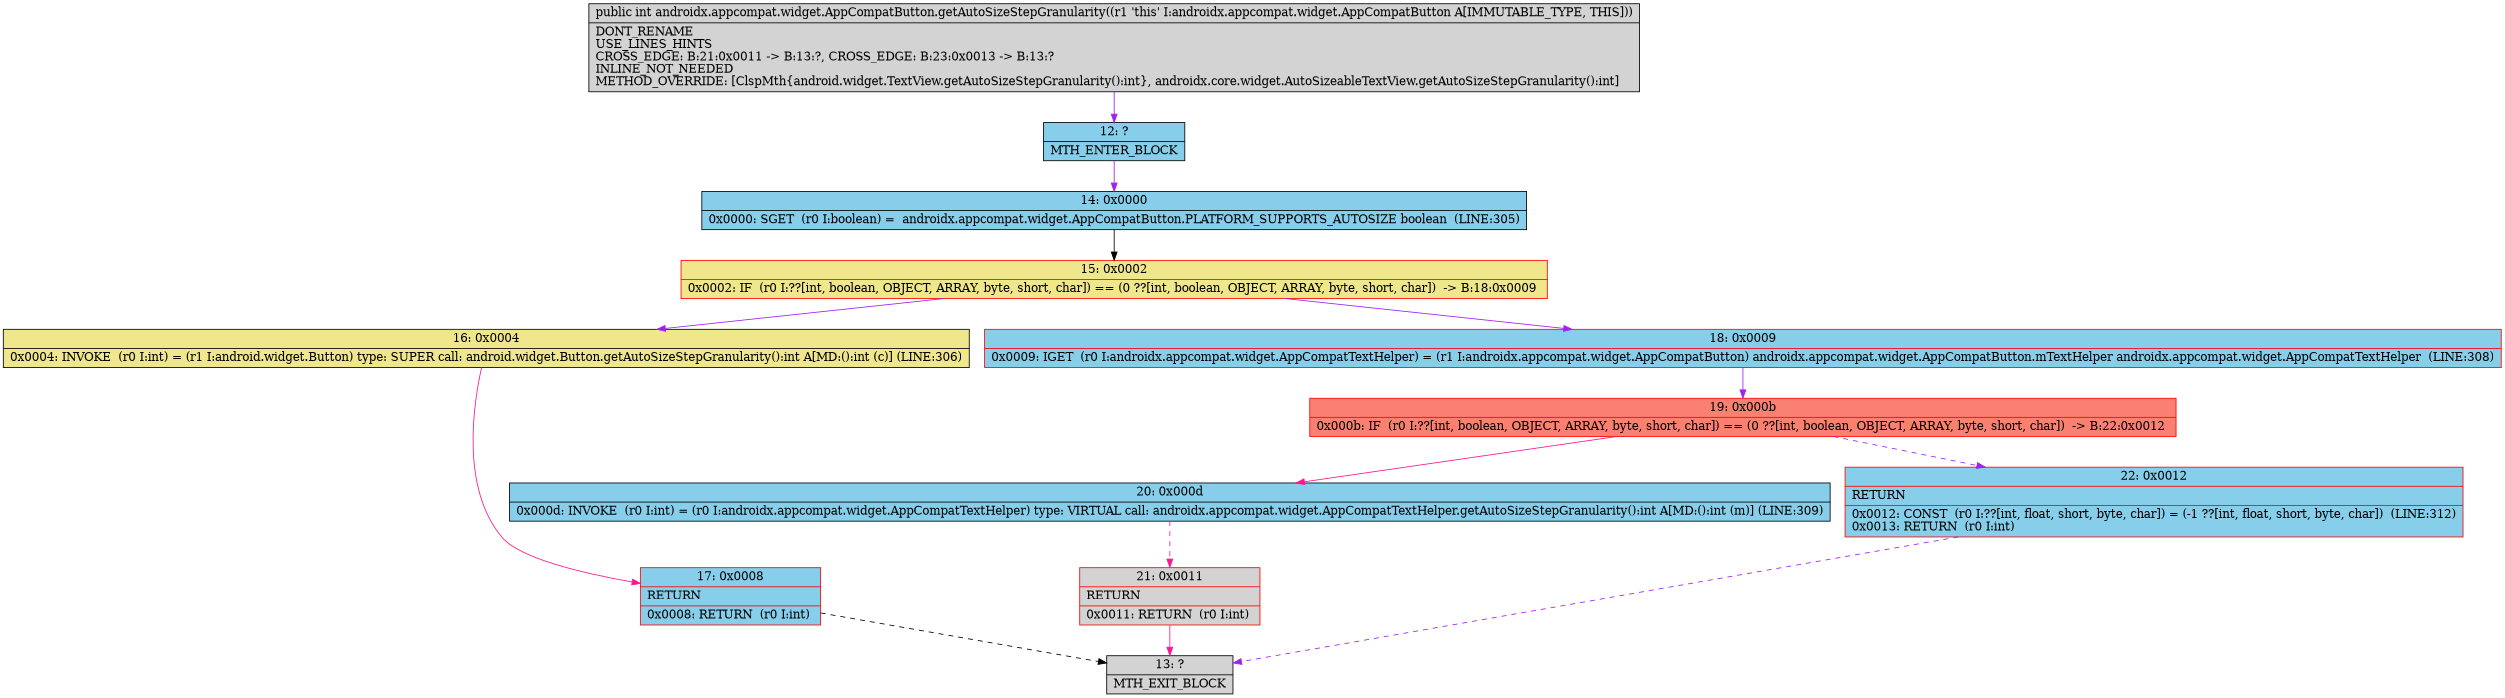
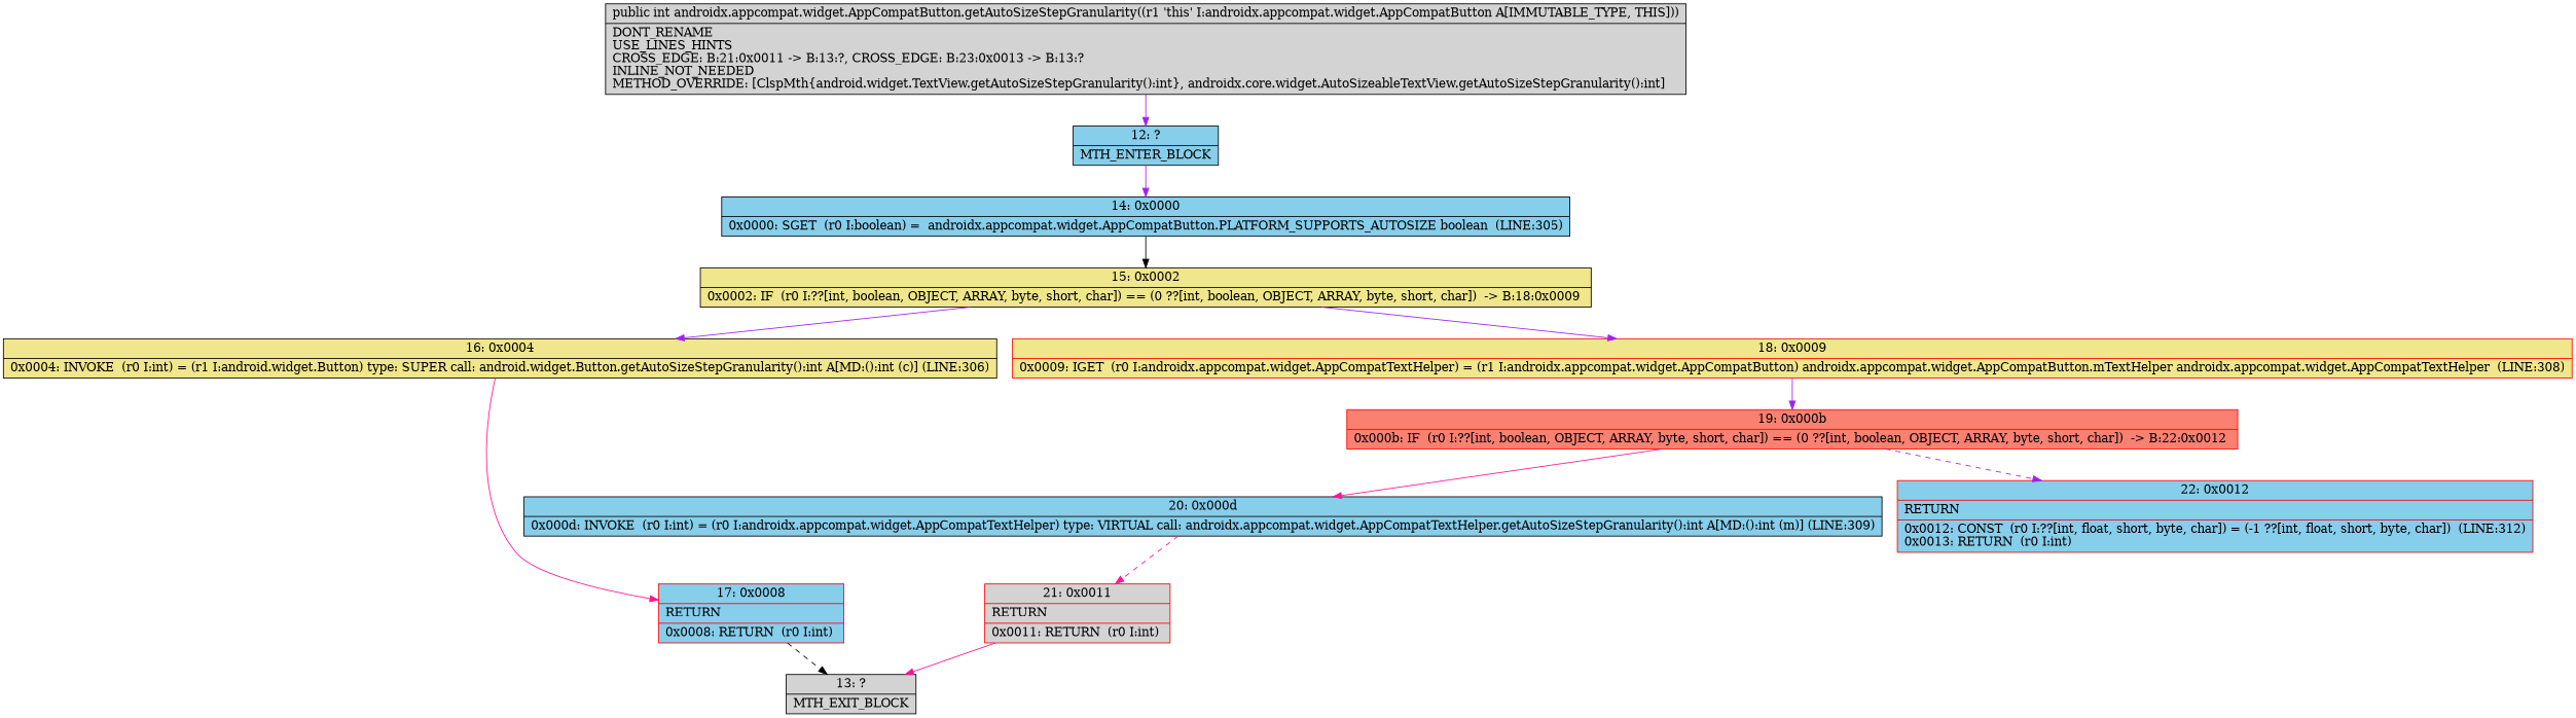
  digraph {
    node [color=black fillcolor=skyblue shape=record style=filled]
    edge [color=purple style=solid]
    n1 [label="{12\:\ ?|MTH_ENTER_BLOCK\l}"]
    n2 [label="{14\:\ 0x0000|0x0000: SGET  (r0 I:boolean) =  androidx.appcompat.widget.AppCompatButton.PLATFORM_SUPPORTS_AUTOSIZE boolean  (LINE:305)\l}"]
-   n3 [color=red fillcolor=khaki label="{15\:\ 0x0002|0x0002: IF  (r0 I:??[int, boolean, OBJECT, ARRAY, byte, short, char]) == (0 ??[int, boolean, OBJECT, ARRAY, byte, short, char])  \-\> B:18:0x0009 \l}"]
+   n3 [fillcolor=khaki label="{15\:\ 0x0002|0x0002: IF  (r0 I:??[int, boolean, OBJECT, ARRAY, byte, short, char]) == (0 ??[int, boolean, OBJECT, ARRAY, byte, short, char])  \-\> B:18:0x0009 \l}"]
    n4 [fillcolor=khaki label="{16\:\ 0x0004|0x0004: INVOKE  (r0 I:int) = (r1 I:android.widget.Button) type: SUPER call: android.widget.Button.getAutoSizeStepGranularity():int A[MD:():int (c)] (LINE:306)\l}"]
-   n5 [color=red label="{18\:\ 0x0009|0x0009: IGET  (r0 I:androidx.appcompat.widget.AppCompatTextHelper) = (r1 I:androidx.appcompat.widget.AppCompatButton) androidx.appcompat.widget.AppCompatButton.mTextHelper androidx.appcompat.widget.AppCompatTextHelper  (LINE:308)\l}"]
+   n5 [color=red fillcolor=khaki label="{18\:\ 0x0009|0x0009: IGET  (r0 I:androidx.appcompat.widget.AppCompatTextHelper) = (r1 I:androidx.appcompat.widget.AppCompatButton) androidx.appcompat.widget.AppCompatButton.mTextHelper androidx.appcompat.widget.AppCompatTextHelper  (LINE:308)\l}"]
    n6 [color=red label="{17\:\ 0x0008|RETURN\l|0x0008: RETURN  (r0 I:int) \l}"]
    n7 [color=red fillcolor=salmon label="{19\:\ 0x000b|0x000b: IF  (r0 I:??[int, boolean, OBJECT, ARRAY, byte, short, char]) == (0 ??[int, boolean, OBJECT, ARRAY, byte, short, char])  \-\> B:22:0x0012 \l}"]
    n8 [fillcolor=lightgrey label="{13\:\ ?|MTH_EXIT_BLOCK\l}"]
    n9 [label="{20\:\ 0x000d|0x000d: INVOKE  (r0 I:int) = (r0 I:androidx.appcompat.widget.AppCompatTextHelper) type: VIRTUAL call: androidx.appcompat.widget.AppCompatTextHelper.getAutoSizeStepGranularity():int A[MD:():int (m)] (LINE:309)\l}"]
    n10 [color=red label="{22\:\ 0x0012|RETURN\l|0x0012: CONST  (r0 I:??[int, float, short, byte, char]) = (\-1 ??[int, float, short, byte, char])  (LINE:312)\l0x0013: RETURN  (r0 I:int) \l}"]
    n11 [color=red fillcolor=lightgrey label="{21\:\ 0x0011|RETURN\l|0x0011: RETURN  (r0 I:int) \l}"]
    n12 [fillcolor=lightgrey label="{public int androidx.appcompat.widget.AppCompatButton.getAutoSizeStepGranularity((r1 'this' I:androidx.appcompat.widget.AppCompatButton A[IMMUTABLE_TYPE, THIS]))  | DONT_RENAME\lUSE_LINES_HINTS\lCROSS_EDGE: B:21:0x0011 \-\> B:13:?, CROSS_EDGE: B:23:0x0013 \-\> B:13:?\lINLINE_NOT_NEEDED\lMETHOD_OVERRIDE: [ClspMth\{android.widget.TextView.getAutoSizeStepGranularity():int\}, androidx.core.widget.AutoSizeableTextView.getAutoSizeStepGranularity():int]\l}"]
    n1 -> n2
    n2 -> n3 [color=black]
    n3 -> n4
    n3 -> n5
    n4 -> n6 [color=deeppink]
    n5 -> n7
    n6 -> n8 [color=black style=dashed]
    n7 -> n9 [color=deeppink]
    n7 -> n10 [style=dashed]
    n9 -> n11 [color=deeppink style=dashed]
-   n10 -> n8 [style=dashed]
    n11 -> n8 [color=deeppink]
    n12 -> n1
  }
